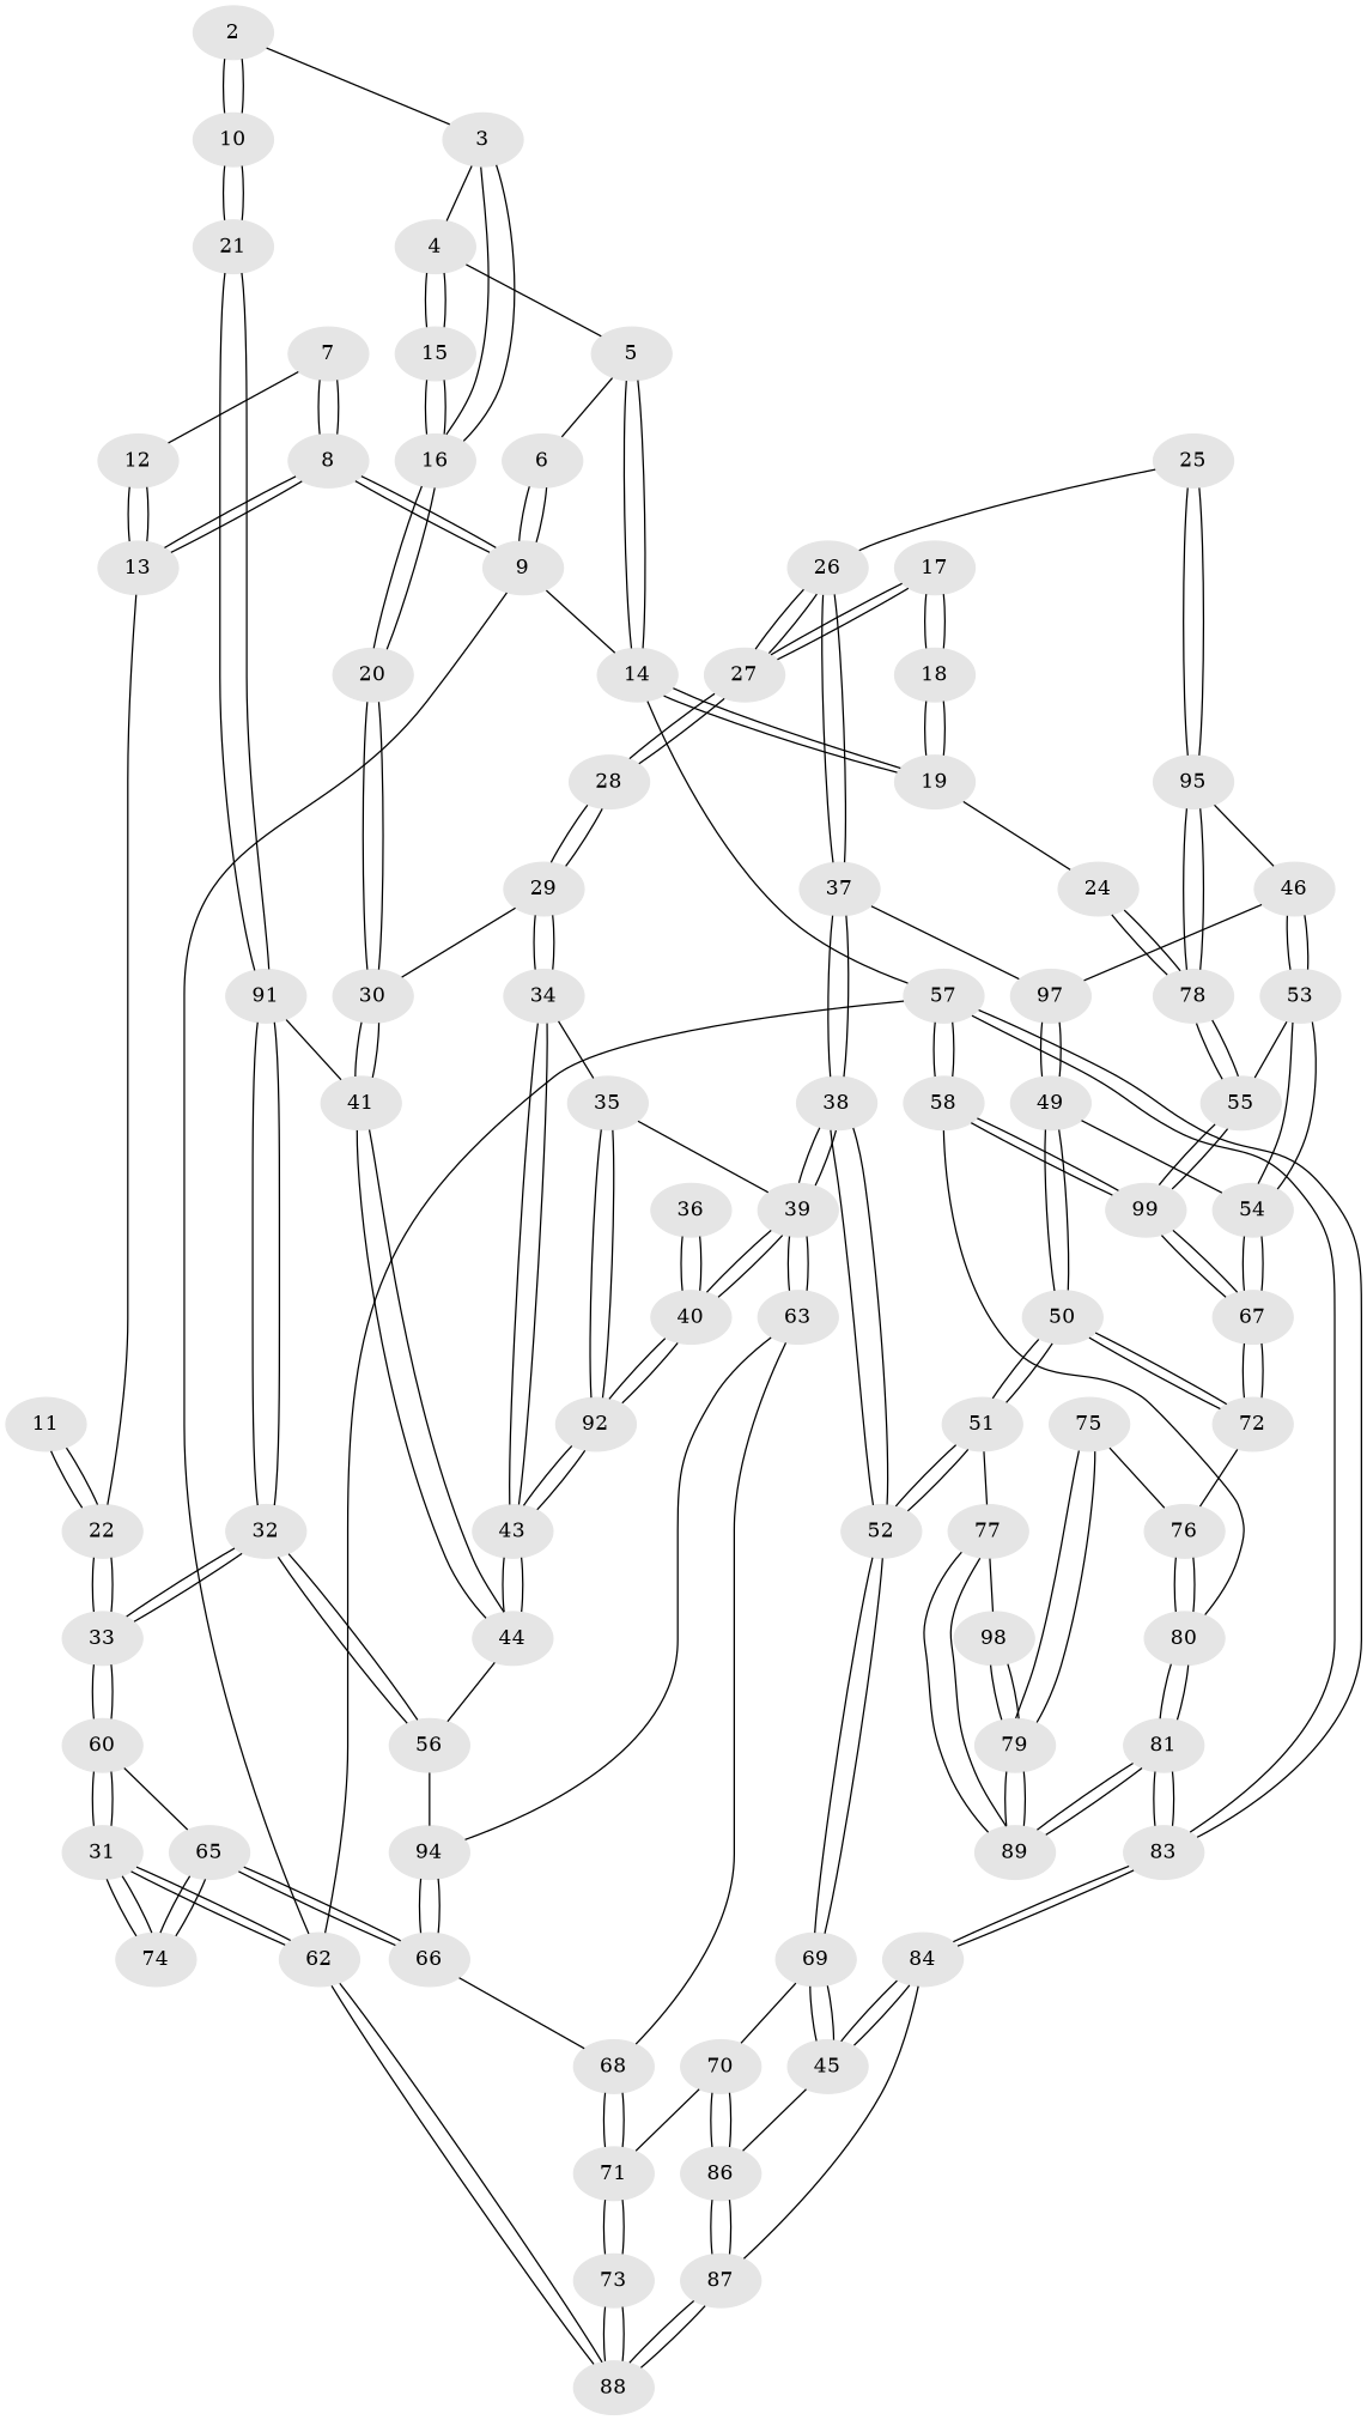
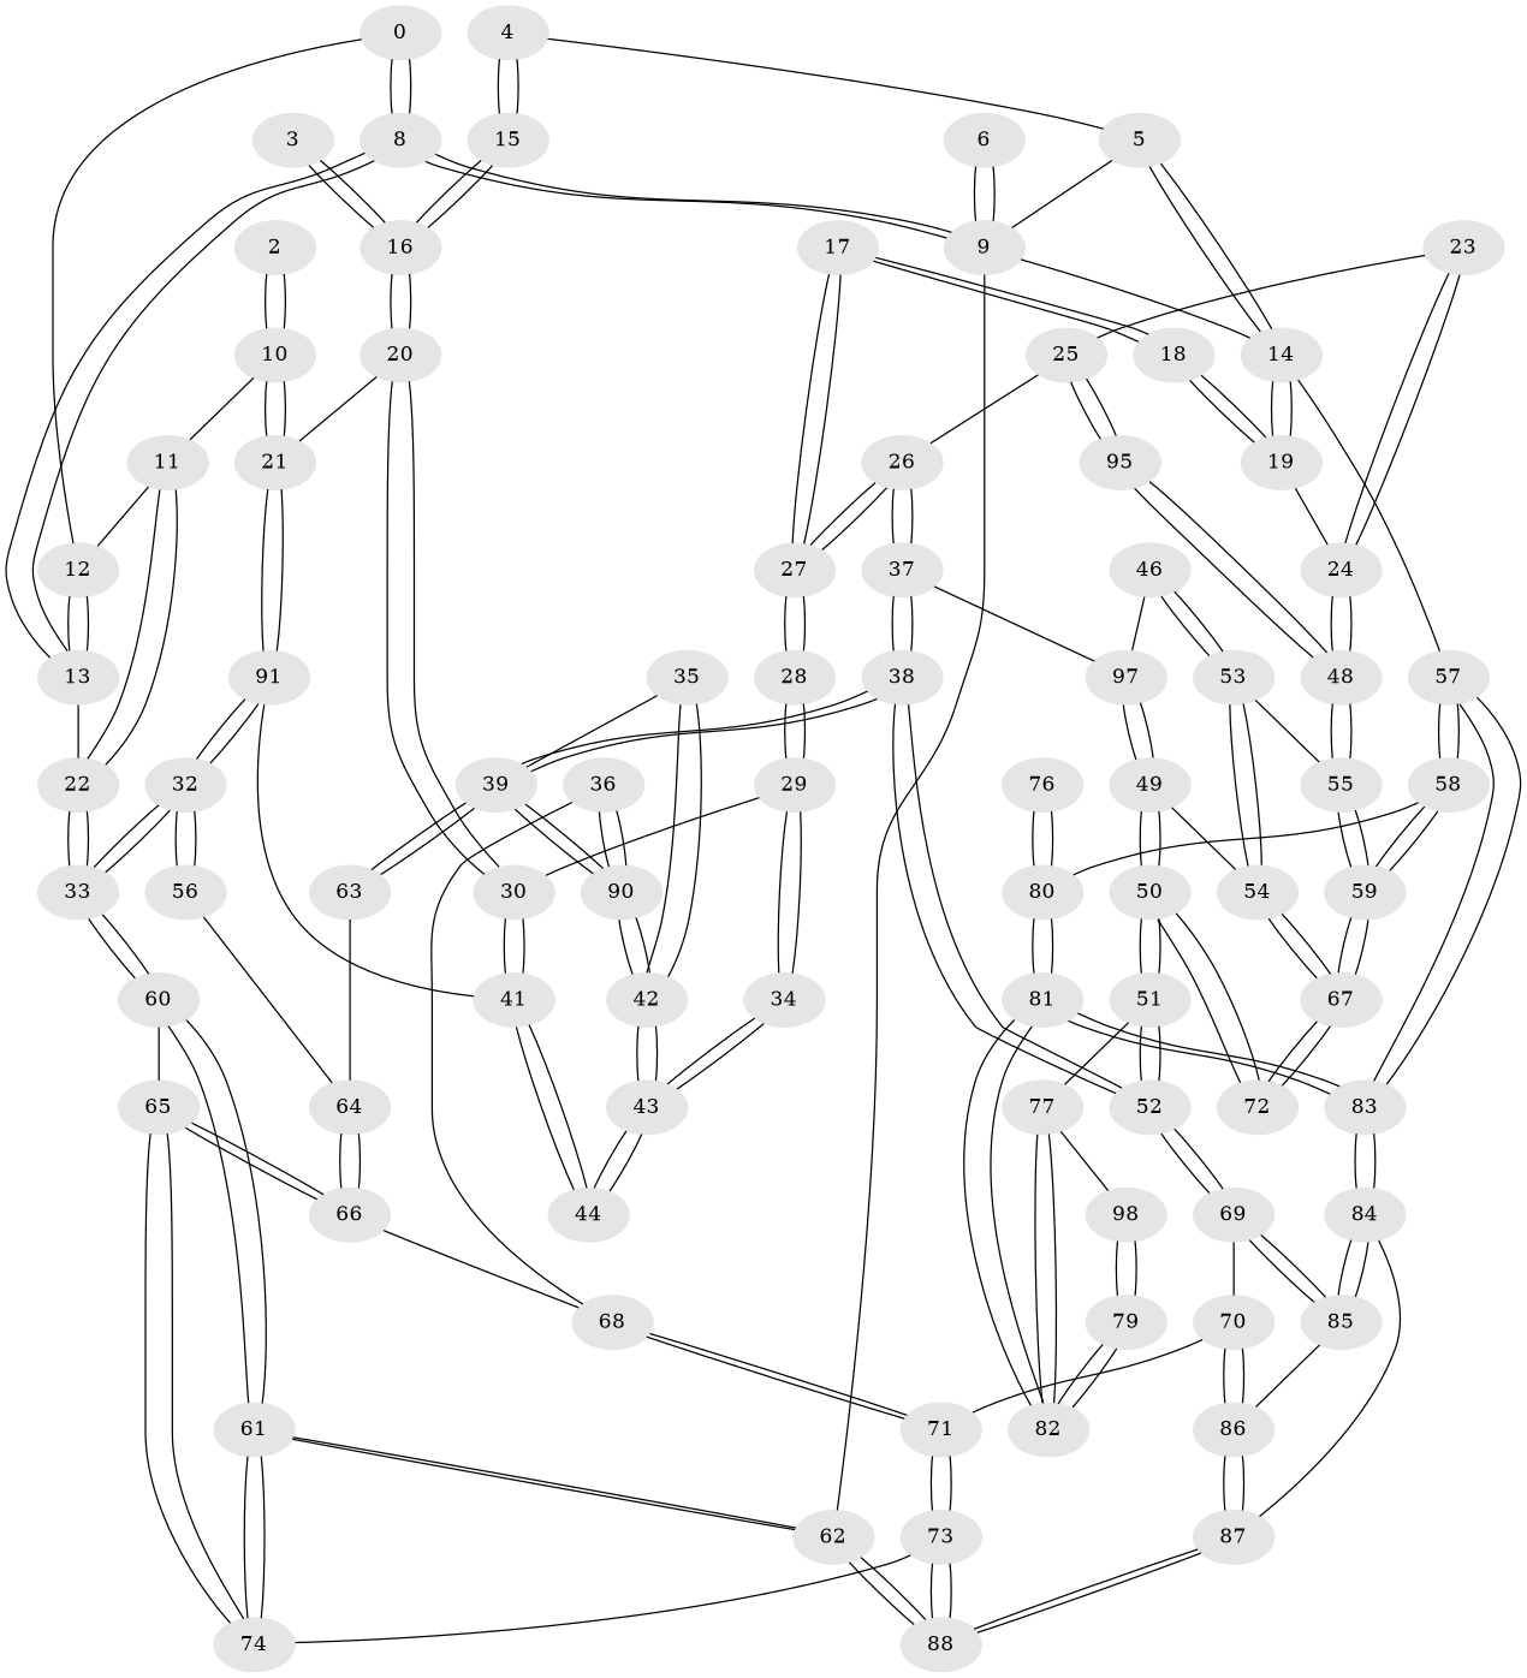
  graph {
    node [color=gray90 style=filled]
    2
    3
    10
-   7
+   7 [label=0]
    8
    12
    4
    16
    11
    21
    5
    15
    20
    6
    14
    9
    19
    57
    62
    13
    22
    88
    n23 [label=91]
    33
    24
    58
    83
    17
    18
    27
    30
    28
-   48 [label=78]
+   48
    41
    32
    60
+   23
    25
    26
    n40 [label=95]
    55
    37
    46
    38
    n45 [label=97]
    29
    34
    35
    43
    44
    56
-   64 [label=94]
-   61 [label=31]
+   64
+   61
    65
-   42 [label=92]
+   42
    39
    36
-   40
+   40 [label=90]
    52
    49
    63
    69
    68
    53
    54
    50
-   59 [label=99]
+   59
    51
    72
    67
    77
    76
    n73 [label=98]
-   82 [label=89]
+   82
    70
-   85 [label=45]
+   85
    66
    80
    84
    81
    74
    71
    73
    86
    87
-   75
    79
-   2 -- 3
    2 -- 10
    2 -- 10
-   3 -- 4
    3 -- 16
    3 -- 16
+   10 -- 11
    10 -- 21
    10 -- 21
    7 -- 8
    7 -- 8
    7 -- 12
    8 -- 9
    8 -- 9
    8 -- 13
    8 -- 13
    12 -- 13
    12 -- 13
    4 -- 5
    4 -- 15
    4 -- 15
    16 -- 20
    16 -- 20
+   11 -- 12
    11 -- 22
    11 -- 22
    21 -- n23
    21 -- n23
-   5 -- 6
+   5 -- 9
    5 -- 14
    5 -- 14
    15 -- 16
    15 -- 16
+   20 -- 21
    20 -- 30
    20 -- 30
    6 -- 9
    6 -- 9
    14 -- 19
    14 -- 19
    14 -- 57
    9 -- 14
    9 -- 62
    19 -- 24
-   57 -- 62
    57 -- 58
    57 -- 58
    57 -- 83
    57 -- 83
    62 -- 88
    62 -- 88
    13 -- 22
    22 -- 33
    22 -- 33
    n23 -- 41
    n23 -- 32
    n23 -- 32
    33 -- 60
    33 -- 60
    24 -- 48
    24 -- 48
    58 -- 59
    58 -- 59
    58 -- 80
    83 -- 84
    83 -- 84
    17 -- 18
    17 -- 18
    17 -- 27
    17 -- 27
    18 -- 19
    18 -- 19
    27 -- 28
    27 -- 28
    30 -- 41
    30 -- 41
    28 -- 29
    28 -- 29
    48 -- 55
    48 -- 55
    41 -- 44
    41 -- 44
    32 -- 33
    32 -- 33
    32 -- 56
    32 -- 56
    60 -- 61
    60 -- 61
    60 -- 65
+   23 -- 24
+   23 -- 24
+   23 -- 25
    25 -- 26
    25 -- n40
    25 -- n40
    26 -- 27
    26 -- 27
    26 -- 37
    26 -- 37
    n40 -- 48
    n40 -- 48
-   n40 -- 46
    55 -- 59
    55 -- 59
    37 -- 38
    37 -- 38
    37 -- n45
    46 -- n45
    46 -- 53
    46 -- 53
    38 -- 39
    38 -- 39
    38 -- 52
    38 -- 52
    n45 -- 49
    n45 -- 49
    29 -- 30
    29 -- 34
    29 -- 34
-   34 -- 35
    34 -- 43
    34 -- 43
    35 -- 42
    35 -- 42
    35 -- 39
    43 -- 44
    43 -- 44
-   44 -- 56
    56 -- 64
    64 -- 66
    64 -- 66
    61 -- 62
    61 -- 62
    61 -- 74
    61 -- 74
    65 -- 66
    65 -- 66
    65 -- 74
    65 -- 74
    42 -- 43
    42 -- 43
    39 -- 40
    39 -- 40
    39 -- 63
    39 -- 63
    36 -- 40
    36 -- 40
    40 -- 42
    40 -- 42
    52 -- 69
    52 -- 69
    49 -- 54
    49 -- 50
    49 -- 50
    63 -- 64
-   63 -- 68
+   36 -- 68
    69 -- 70
    69 -- 85
    69 -- 85
    68 -- 71
    68 -- 71
    53 -- 55
    53 -- 54
    53 -- 54
    54 -- 67
    54 -- 67
    50 -- 51
    50 -- 51
    50 -- 72
    50 -- 72
    59 -- 67
    59 -- 67
    51 -- 52
    51 -- 52
    51 -- 77
-   72 -- 76
    67 -- 72
    67 -- 72
    77 -- n73
    77 -- 82
    77 -- 82
    76 -- 80
    76 -- 80
    n73 -- 79
    n73 -- 79
    70 -- 71
    70 -- 86
    70 -- 86
    85 -- 86
    66 -- 68
    80 -- 81
    80 -- 81
    84 -- 85
    84 -- 85
    84 -- 87
    81 -- 83
    81 -- 83
    81 -- 82
    81 -- 82
    71 -- 73
    71 -- 73
    73 -- 88
    73 -- 88
+   73 -- 74
    86 -- 87
    86 -- 87
    87 -- 88
    87 -- 88
-   75 -- 76
-   75 -- 79
-   75 -- 79
    79 -- 82
    79 -- 82
  }
